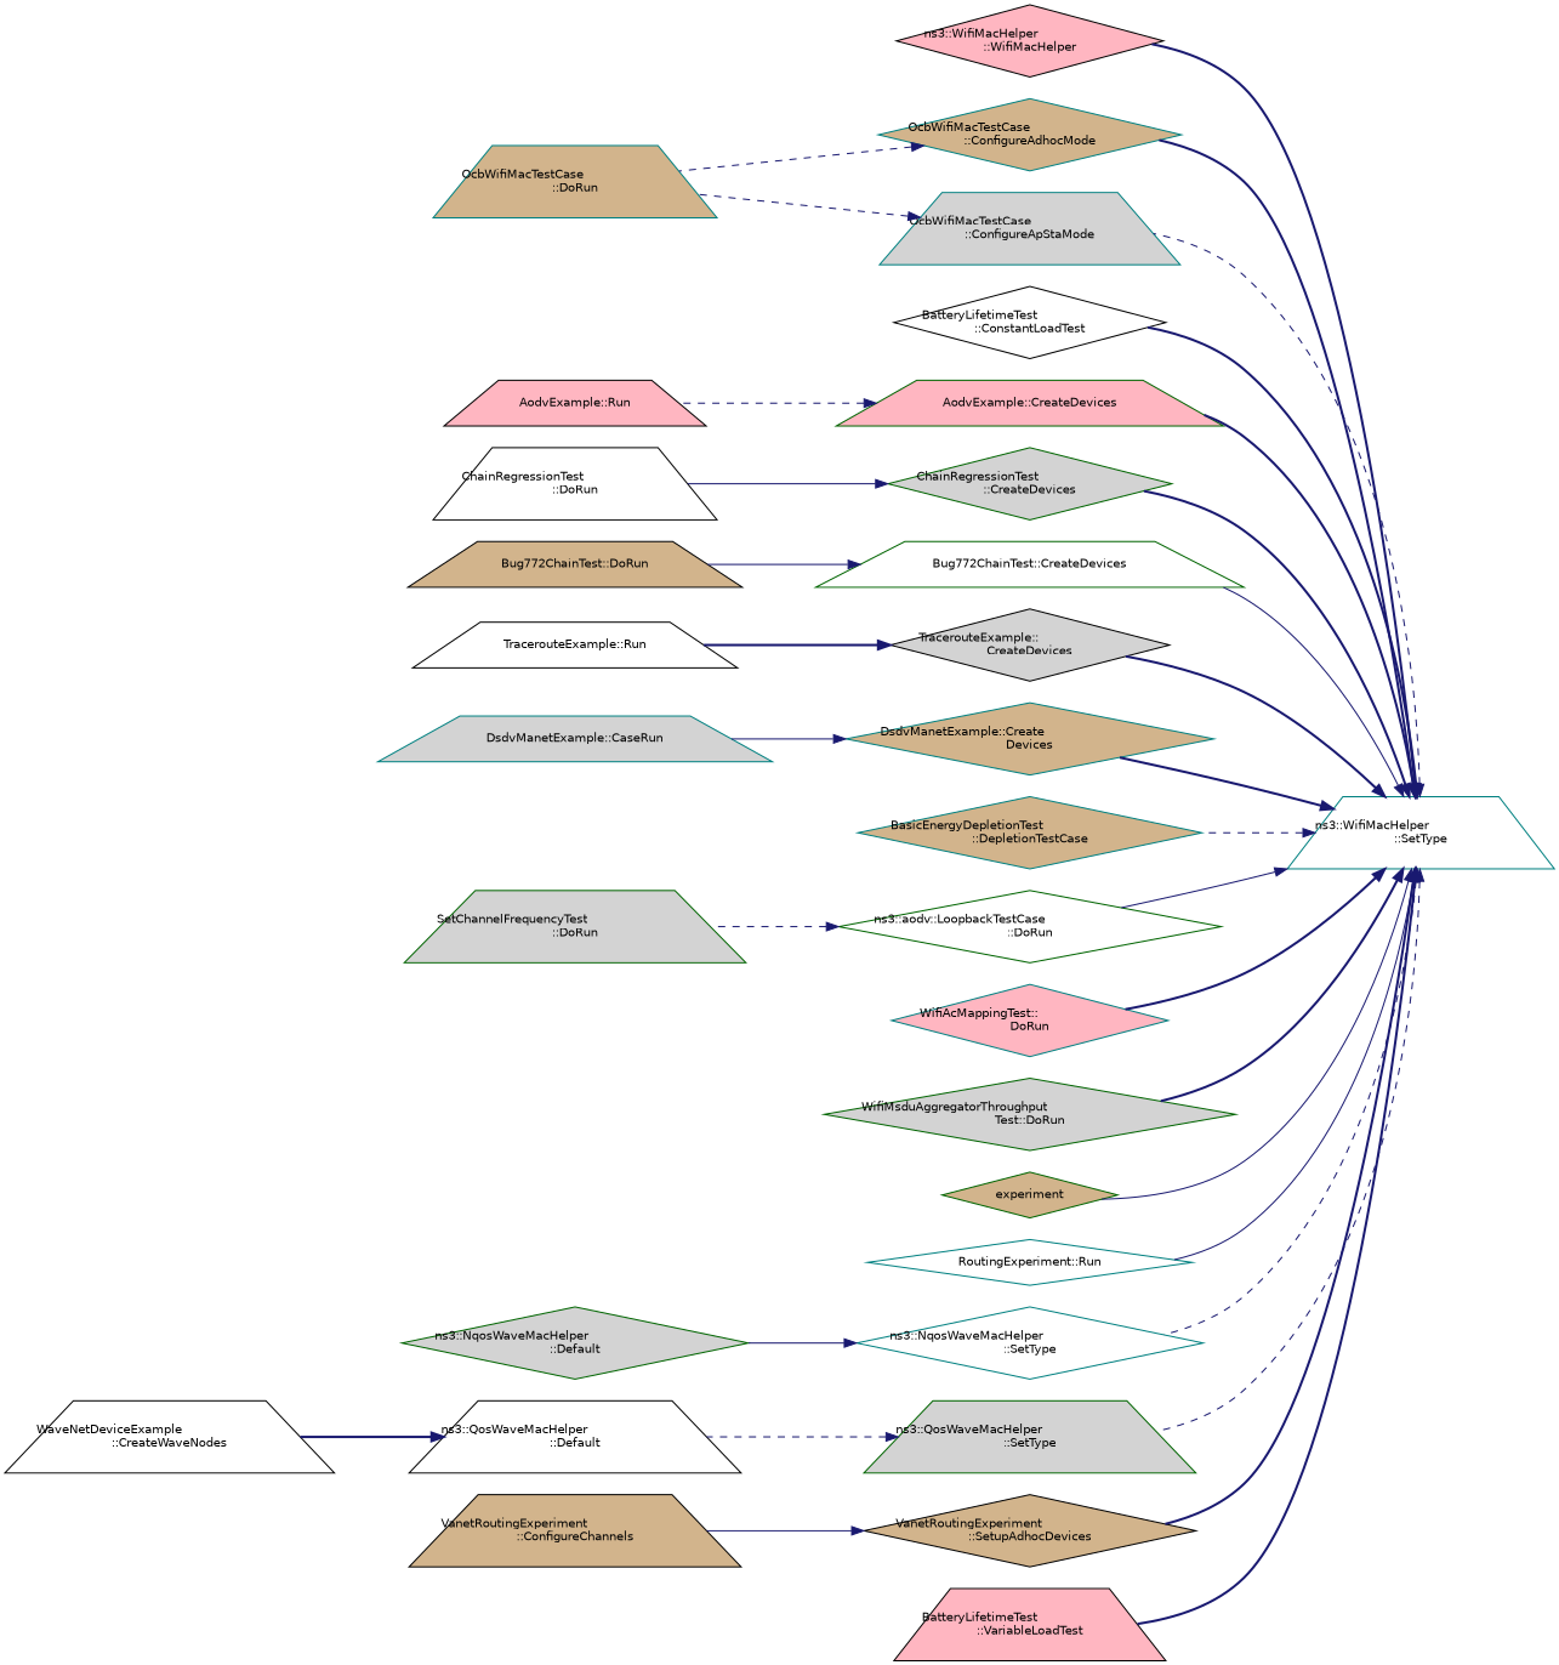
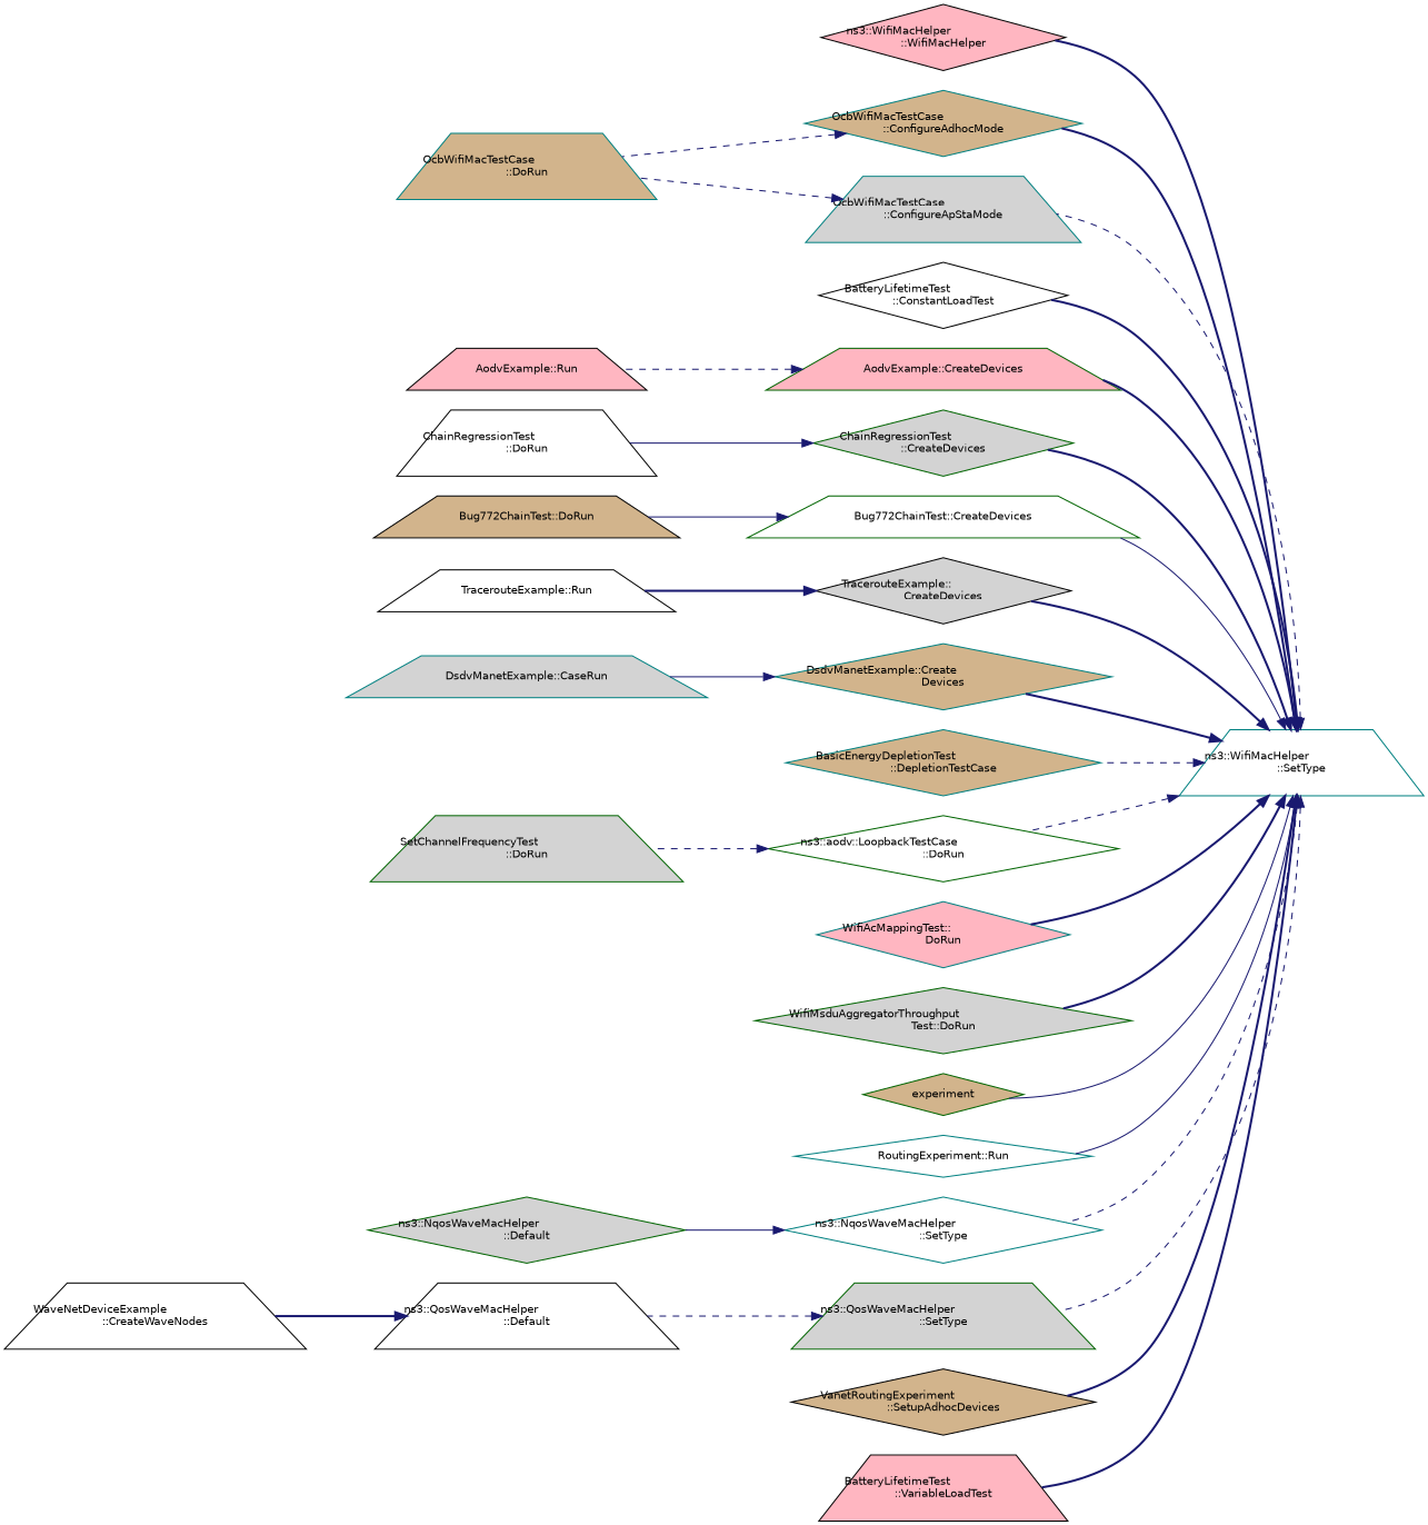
  digraph {
    rankdir=RL
    node [color=black fillcolor=white fontname=Helvetica fontsize=10 shape=trapezium style=filled]
    edge [color=midnightblue dir=back fontname=Helvetica fontsize=10 labelfontname=Helvetica labelfontsize=10 style=bold]
    n1 [color=teal fontcolor=black height=0.2 label="ns3::WifiMacHelper\l::SetType" width=0.4]
    n2 [fillcolor=lightpink height=0.2 label="ns3::WifiMacHelper\l::WifiMacHelper" shape=diamond width=0.4]
    n3 [color=teal fillcolor=tan height=0.2 label="OcbWifiMacTestCase\l::ConfigureAdhocMode" shape=diamond width=0.4]
    n4 [color=teal fillcolor=lightgrey height=0.2 label="OcbWifiMacTestCase\l::ConfigureApStaMode" width=0.4]
    n5 [height=0.2 label="BatteryLifetimeTest\l::ConstantLoadTest" shape=diamond width=0.4]
    n6 [color=darkgreen fillcolor=lightpink height=0.2 label="AodvExample::CreateDevices" width=0.4]
    n7 [color=darkgreen fillcolor=lightgrey height=0.2 label="ChainRegressionTest\l::CreateDevices" shape=diamond width=0.4]
    n8 [color=darkgreen height=0.2 label="Bug772ChainTest::CreateDevices" width=0.4]
    n9 [fillcolor=lightgrey height=0.2 label="TracerouteExample::\lCreateDevices" shape=diamond width=0.4]
    n10 [color=teal fillcolor=tan height=0.2 label="DsdvManetExample::Create\lDevices" shape=diamond width=0.4]
    n11 [color=teal fillcolor=tan height=0.2 label="BasicEnergyDepletionTest\l::DepletionTestCase" shape=diamond width=0.4]
    n12 [color=darkgreen height=0.2 label="ns3::aodv::LoopbackTestCase\l::DoRun" shape=diamond width=0.4]
    n13 [color=teal fillcolor=lightpink height=0.2 label="WifiAcMappingTest::\lDoRun" shape=diamond width=0.4]
    n14 [color=darkgreen fillcolor=lightgrey height=0.2 label="WifiMsduAggregatorThroughput\lTest::DoRun" shape=diamond width=0.4]
    n15 [color=darkgreen fillcolor=tan height=0.2 label=experiment shape=diamond width=0.4]
    n16 [color=teal height=0.2 label="RoutingExperiment::Run" shape=diamond width=0.4]
    n17 [color=teal height=0.2 label="ns3::NqosWaveMacHelper\l::SetType" shape=diamond width=0.4]
    n18 [color=darkgreen fillcolor=lightgrey height=0.2 label="ns3::QosWaveMacHelper\l::SetType" width=0.4]
    n19 [fillcolor=tan height=0.2 label="VanetRoutingExperiment\l::SetupAdhocDevices" shape=diamond width=0.4]
    n20 [fillcolor=lightpink height=0.2 label="BatteryLifetimeTest\l::VariableLoadTest" width=0.4]
    n21 [color=teal fillcolor=tan height=0.2 label="OcbWifiMacTestCase\l::DoRun" width=0.4]
    n22 [fillcolor=lightpink height=0.2 label="AodvExample::Run" width=0.4]
    n23 [height=0.2 label="ChainRegressionTest\l::DoRun" width=0.4]
    n24 [fillcolor=tan height=0.2 label="Bug772ChainTest::DoRun" width=0.4]
    n25 [height=0.2 label="TracerouteExample::Run" width=0.4]
    n26 [color=teal fillcolor=lightgrey height=0.2 label="DsdvManetExample::CaseRun" width=0.4]
    n27 [color=darkgreen fillcolor=lightgrey height=0.2 label="SetChannelFrequencyTest\l::DoRun" width=0.4]
    n28 [color=darkgreen fillcolor=lightgrey height=0.2 label="ns3::NqosWaveMacHelper\l::Default" shape=diamond width=0.4]
    n29 [height=0.2 label="ns3::QosWaveMacHelper\l::Default" width=0.4]
-   n30 [fillcolor=tan height=0.2 label="VanetRoutingExperiment\l::ConfigureChannels" width=0.4]
    n31 [height=0.2 label="WaveNetDeviceExample\l::CreateWaveNodes" width=0.4]
    n1 -> n2
    n1 -> n3
    n1 -> n4 [style=dashed]
    n1 -> n5
    n1 -> n6
    n1 -> n7
    n1 -> n8 [style=solid]
    n1 -> n9
    n1 -> n10
    n1 -> n11 [style=dashed]
-   n1 -> n12 [style=solid]
+   n1 -> n12 [style=dashed]
    n1 -> n13
    n1 -> n14
    n1 -> n15 [style=solid]
    n1 -> n16 [style=solid]
    n1 -> n17 [style=dashed]
    n1 -> n18 [style=dashed]
    n1 -> n19
    n1 -> n20
    n3 -> n21 [style=dashed]
    n4 -> n21 [style=dashed]
    n6 -> n22 [style=dashed]
    n7 -> n23 [style=solid]
    n8 -> n24 [style=solid]
    n9 -> n25
    n10 -> n26 [style=solid]
    n12 -> n27 [style=dashed]
    n17 -> n28 [style=solid]
    n18 -> n29 [style=dashed]
-   n19 -> n30 [style=solid]
    n29 -> n31
  }
